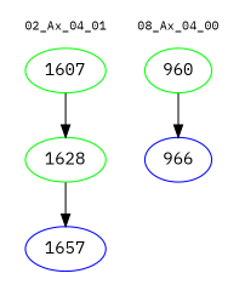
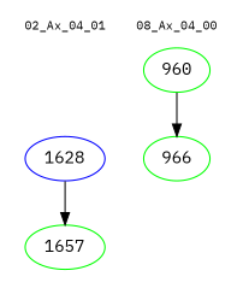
  digraph {
    fontname="IBM Plex Mono"
    node [color=blue fontname="IBM Plex Mono"]
    edge [color=black fontname="IBM Plex Mono"]
-   n1 [color=green label=1607]
-   n2 [color=green label=1628]
-   n3 [label=1657]
+   n2 [label=1628]
+   n3 [color=green label=1657]
    n4 [color=green label=960]
-   n5 [label=966]
+   n5 [color=green label=966]
    subgraph cluster_1 {
      color=white
      fontsize=10
      label="02_Ax_04_01"
-     n1
      n2
      n3
    }
    subgraph cluster_2 {
      color=white
      fontsize=10
      label="08_Ax_04_00"
      n4
      n5
    }
-   n1 -> n2
    n2 -> n3
    n4 -> n5
  }
